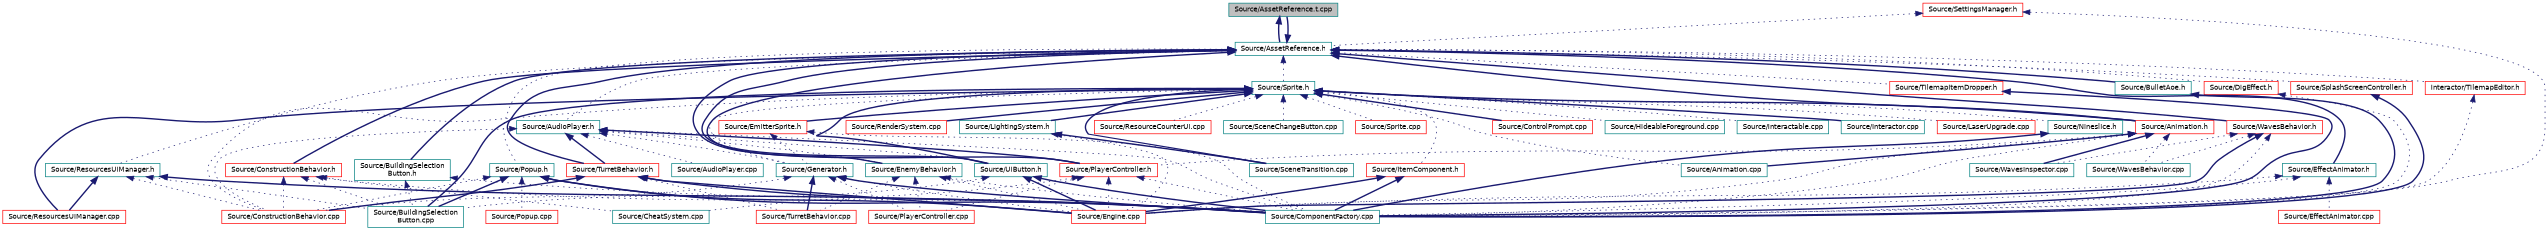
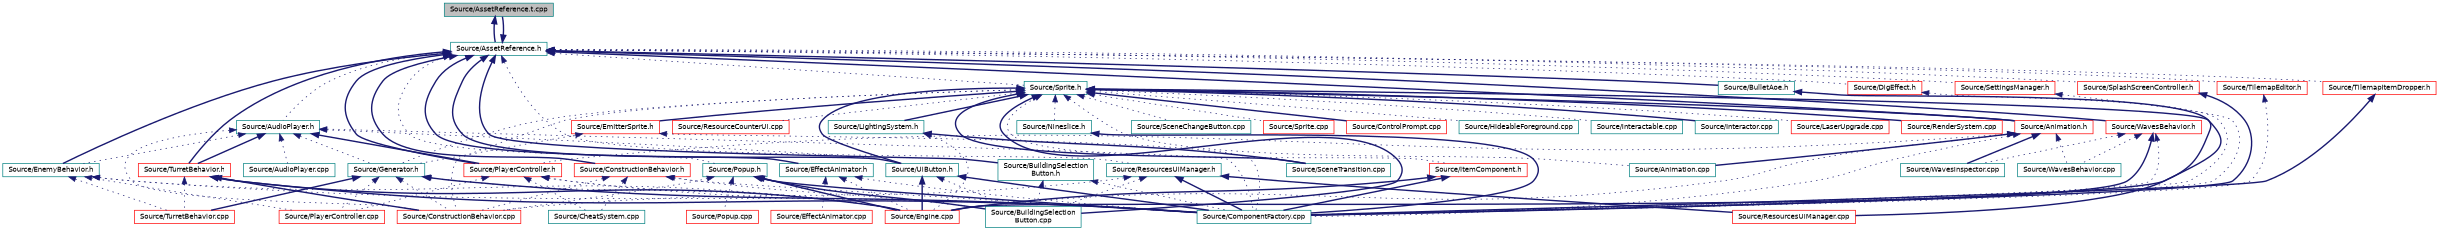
  digraph {
    node [color=teal fillcolor=white fontname=Helvetica fontsize=10 shape=record style=filled]
    edge [color=midnightblue dir=back fontname=Helvetica fontsize=10 labelfontname=Helvetica labelfontsize=10 style=dotted]
    n1 [fillcolor=grey75 fontcolor=black height=0.2 label="Source/AssetReference.t.cpp" width=0.4]
    n2 [height=0.2 label="Source/AssetReference.h" width=0.4]
    n3 [color=red height=0.2 label="Source/Animation.h" width=0.4]
    n4 [color=red height=0.2 label="Source/PlayerController.h" width=0.4]
    n5 [height=0.2 label="Source/AudioPlayer.h" width=0.4]
    n6 [height=0.2 label="Source/EnemyBehavior.h" width=0.4]
    n7 [color=red height=0.2 label="Source/TurretBehavior.h" width=0.4]
    n8 [height=0.2 label="Source/UiButton.h" width=0.4]
    n9 [height=0.2 label="Source/BuildingSelection\lButton.h" width=0.4]
    n10 [height=0.2 label="Source/BulletAoe.h" width=0.4]
    n11 [color=red height=0.2 label="Source/ConstructionBehavior.h" width=0.4]
    n12 [color=red height=0.2 label="Source/DigEffect.h" width=0.4]
    n13 [height=0.2 label="Source/EffectAnimator.h" width=0.4]
    n14 [height=0.2 label="Source/Popup.h" width=0.4]
    n15 [height=0.2 label="Source/ResourcesUiManager.h" width=0.4]
    n16 [color=red height=0.2 label="Source/SettingsManager.h" width=0.4]
    n17 [color=red height=0.2 label="Source/SplashScreenController.h" width=0.4]
    n18 [height=0.2 label="Source/Sprite.h" width=0.4]
-   n19 [color=red height=0.2 label="Interactor/TilemapEditor.h" width=0.4]
+   n19 [color=red height=0.2 label="Source/TilemapEditor.h" width=0.4]
    n20 [color=red height=0.2 label="Source/TilemapItemDropper.h" width=0.4]
    n21 [color=red height=0.2 label="Source/WavesBehavior.h" width=0.4]
    n22 [height=0.2 label="Source/Animation.cpp" width=0.4]
    n23 [height=0.2 label="Source/ComponentFactory.cpp" width=0.4]
    n24 [color=red height=0.2 label="Source/Engine.cpp" width=0.4]
    n25 [height=0.2 label="Source/WavesBehavior.cpp" width=0.4]
    n26 [height=0.2 label="Source/WavesInspector.cpp" width=0.4]
    n27 [height=0.2 label="Source/CheatSystem.cpp" width=0.4]
    n28 [color=red height=0.2 label="Source/PlayerController.cpp" width=0.4]
    n29 [height=0.2 label="Source/AudioPlayer.cpp" width=0.4]
    n30 [color=red height=0.2 label="Source/ConstructionBehavior.cpp" width=0.4]
    n31 [height=0.2 label="Source/Generator.h" width=0.4]
    n32 [color=red height=0.2 label="Source/TurretBehavior.cpp" width=0.4]
    n33 [height=0.2 label="Source/BuildingSelection\lButton.cpp" width=0.4]
    n34 [color=red height=0.2 label="Source/EffectAnimator.cpp" width=0.4]
    n35 [color=red height=0.2 label="Source/Popup.cpp" width=0.4]
    n36 [color=red height=0.2 label="Source/ResourcesUiManager.cpp" width=0.4]
    n37 [color=red height=0.2 label="Source/ControlPrompt.cpp" width=0.4]
    n38 [color=red height=0.2 label="Source/EmitterSprite.h" width=0.4]
    n39 [height=0.2 label="Source/HideableForeground.cpp" width=0.4]
    n40 [height=0.2 label="Source/Interactable.cpp" width=0.4]
    n41 [height=0.2 label="Source/Interactor.cpp" width=0.4]
    n42 [color=red height=0.2 label="Source/ItemComponent.h" width=0.4]
    n43 [color=red height=0.2 label="Source/LaserUpgrade.cpp" width=0.4]
    n44 [height=0.2 label="Source/LightingSystem.h" width=0.4]
    n45 [height=0.2 label="Source/SceneTransition.cpp" width=0.4]
    n46 [height=0.2 label="Source/Nineslice.h" width=0.4]
    n47 [color=red height=0.2 label="Source/RenderSystem.cpp" width=0.4]
    n48 [color=red height=0.2 label="Source/ResourceCounterUi.cpp" width=0.4]
    n49 [height=0.2 label="Source/SceneChangeButton.cpp" width=0.4]
    n50 [color=red height=0.2 label="Source/Sprite.cpp" width=0.4]
    n1 -> n2 [style=bold]
    n2 -> n1 [style=bold]
    n2 -> n3 [style=bold]
    n2 -> n4 [style=bold]
    n2 -> n5
    n2 -> n6 [style=bold]
    n2 -> n7 [style=bold]
    n2 -> n8 [style=bold]
    n2 -> n9 [style=bold]
    n2 -> n10 [style=bold]
    n2 -> n11 [style=bold]
    n2 -> n12
    n2 -> n13 [style=bold]
    n2 -> n14
    n2 -> n15
-   n16 -> n2
+   n2 -> n16
    n2 -> n17
    n2 -> n18
    n2 -> n19
    n2 -> n20
    n2 -> n21 [style=bold]
    n3 -> n4
    n3 -> n22 [style=bold]
    n3 -> n23
    n3 -> n24
    n3 -> n25
    n3 -> n26 [style=bold]
    n4 -> n23
    n4 -> n24
    n4 -> n27
    n4 -> n28
    n5 -> n4 [style=bold]
    n5 -> n6
    n5 -> n7 [style=bold]
    n5 -> n8
    n5 -> n23
    n5 -> n29
    n5 -> n30
    n5 -> n31
    n6 -> n23
    n6 -> n24
    n6 -> n28
    n6 -> n32
    n7 -> n23 [style=bold]
    n7 -> n24 [style=bold]
    n7 -> n30 [style=bold]
    n7 -> n32
    n8 -> n23 [style=bold]
    n8 -> n24 [style=bold]
    n8 -> n33
    n9 -> n23
    n9 -> n33
    n10 -> n23 [style=bold]
    n11 -> n23
    n11 -> n27
    n11 -> n30
    n11 -> n33
    n12 -> n23
    n13 -> n23
    n13 -> n24
    n13 -> n34
    n14 -> n23 [style=bold]
    n14 -> n24 [style=bold]
    n14 -> n30
    n14 -> n33 [style=bold]
    n14 -> n35
    n15 -> n23 [style=bold]
    n15 -> n30
    n15 -> n33
    n15 -> n36 [style=bold]
    n16 -> n23
    n17 -> n23 [style=bold]
    n18 -> n3 [style=bold]
    n18 -> n8 [style=bold]
    n18 -> n22
    n18 -> n30
    n18 -> n31
    n18 -> n33 [style=bold]
    n18 -> n36 [style=bold]
    n18 -> n37 [style=bold]
    n18 -> n38 [style=bold]
    n18 -> n39
    n18 -> n40
    n18 -> n41 [style=bold]
    n18 -> n42
    n18 -> n43
    n18 -> n44 [style=bold]
    n18 -> n45 [style=bold]
    n18 -> n46
    n18 -> n47 [style=bold]
    n18 -> n48
    n18 -> n49
    n18 -> n50
    n19 -> n23
    n20 -> n23 [style=bold]
    n21 -> n23
    n21 -> n24 [style=bold]
    n21 -> n25
    n21 -> n26
    n31 -> n23 [style=bold]
    n31 -> n24
    n31 -> n28
    n31 -> n30
    n31 -> n32 [style=bold]
    n38 -> n23
    n38 -> n31
    n42 -> n23 [style=bold]
    n42 -> n24 [style=bold]
    n44 -> n24
    n44 -> n45 [style=bold]
    n46 -> n23 [style=bold]
  }
